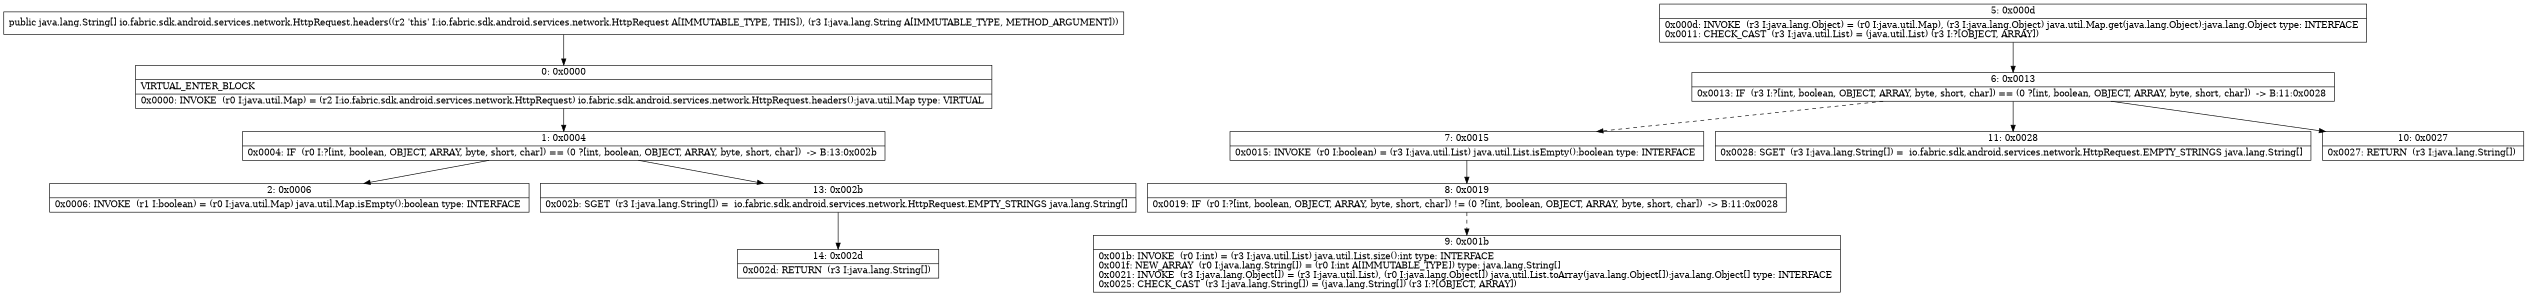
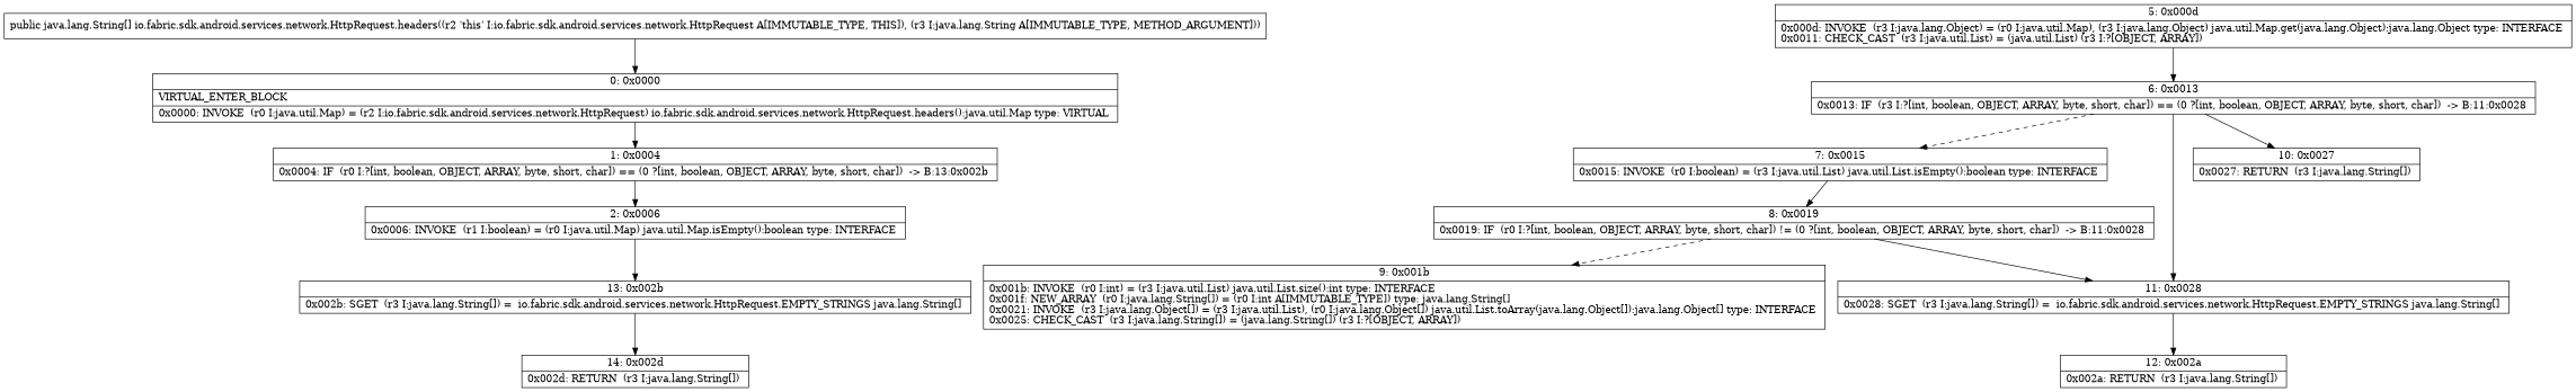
  digraph {
    node [shape=record]
    n1 [label="{0\:\ 0x0000|VIRTUAL_ENTER_BLOCK\l|0x0000: INVOKE  (r0 I:java.util.Map) = (r2 I:io.fabric.sdk.android.services.network.HttpRequest) io.fabric.sdk.android.services.network.HttpRequest.headers():java.util.Map type: VIRTUAL \l}"]
    n2 [label="{1\:\ 0x0004|0x0004: IF  (r0 I:?[int, boolean, OBJECT, ARRAY, byte, short, char]) == (0 ?[int, boolean, OBJECT, ARRAY, byte, short, char])  \-\> B:13:0x002b \l}"]
    n3 [label="{2\:\ 0x0006|0x0006: INVOKE  (r1 I:boolean) = (r0 I:java.util.Map) java.util.Map.isEmpty():boolean type: INTERFACE \l}"]
    n4 [label="{13\:\ 0x002b|0x002b: SGET  (r3 I:java.lang.String[]) =  io.fabric.sdk.android.services.network.HttpRequest.EMPTY_STRINGS java.lang.String[] \l}"]
    n5 [label="{14\:\ 0x002d|0x002d: RETURN  (r3 I:java.lang.String[]) \l}"]
    n6 [label="{5\:\ 0x000d|0x000d: INVOKE  (r3 I:java.lang.Object) = (r0 I:java.util.Map), (r3 I:java.lang.Object) java.util.Map.get(java.lang.Object):java.lang.Object type: INTERFACE \l0x0011: CHECK_CAST  (r3 I:java.util.List) = (java.util.List) (r3 I:?[OBJECT, ARRAY]) \l}"]
    n7 [label="{6\:\ 0x0013|0x0013: IF  (r3 I:?[int, boolean, OBJECT, ARRAY, byte, short, char]) == (0 ?[int, boolean, OBJECT, ARRAY, byte, short, char])  \-\> B:11:0x0028 \l}"]
    n8 [label="{7\:\ 0x0015|0x0015: INVOKE  (r0 I:boolean) = (r3 I:java.util.List) java.util.List.isEmpty():boolean type: INTERFACE \l}"]
    n9 [label="{11\:\ 0x0028|0x0028: SGET  (r3 I:java.lang.String[]) =  io.fabric.sdk.android.services.network.HttpRequest.EMPTY_STRINGS java.lang.String[] \l}"]
    n10 [label="{10\:\ 0x0027|0x0027: RETURN  (r3 I:java.lang.String[]) \l}"]
    n11 [label="{8\:\ 0x0019|0x0019: IF  (r0 I:?[int, boolean, OBJECT, ARRAY, byte, short, char]) != (0 ?[int, boolean, OBJECT, ARRAY, byte, short, char])  \-\> B:11:0x0028 \l}"]
+   n12 [label="{12\:\ 0x002a|0x002a: RETURN  (r3 I:java.lang.String[]) \l}"]
    n13 [label="{9\:\ 0x001b|0x001b: INVOKE  (r0 I:int) = (r3 I:java.util.List) java.util.List.size():int type: INTERFACE \l0x001f: NEW_ARRAY  (r0 I:java.lang.String[]) = (r0 I:int A[IMMUTABLE_TYPE]) type: java.lang.String[] \l0x0021: INVOKE  (r3 I:java.lang.Object[]) = (r3 I:java.util.List), (r0 I:java.lang.Object[]) java.util.List.toArray(java.lang.Object[]):java.lang.Object[] type: INTERFACE \l0x0025: CHECK_CAST  (r3 I:java.lang.String[]) = (java.lang.String[]) (r3 I:?[OBJECT, ARRAY]) \l}"]
    n14 [label="{public java.lang.String[] io.fabric.sdk.android.services.network.HttpRequest.headers((r2 'this' I:io.fabric.sdk.android.services.network.HttpRequest A[IMMUTABLE_TYPE, THIS]), (r3 I:java.lang.String A[IMMUTABLE_TYPE, METHOD_ARGUMENT])) }"]
    n1 -> n2
    n2 -> n3 [style=solid]
-   n2 -> n4
+   n3 -> n4
    n4 -> n5
    n6 -> n7
    n7 -> n8 [style=dashed]
    n7 -> n9
    n7 -> n10
    n8 -> n11
+   n9 -> n12
+   n11 -> n9
    n11 -> n13 [style=dashed]
    n14 -> n1
  }
